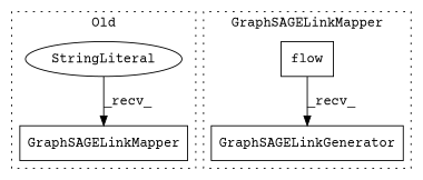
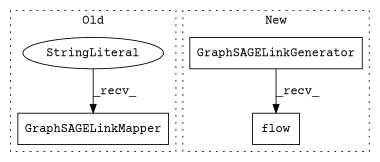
  digraph {
    fontname="Courier Prime"
    node [a=32 fontname="Courier Prime" shape=box]
    edge [fontname="Courier Prime"]
    n1 [l="20,1" label=GraphSAGELinkMapper s="3711,3798"]
    n2 [a=45 l=6 label=StringLiteral s=3792 shape=ellipse]
    n3 [l="5,1" label=flow s="3922,3957"]
    n4 [l="23,1" label=GraphSAGELinkGenerator s="3859,3920"]
    subgraph cluster_1 {
      label=Old
      style=dotted
      n1
      n2
    }
    subgraph cluster_2 {
-     label=GraphSAGELinkMapper
+     label=New
      style=dotted
      n3
      n4
    }
    n2 -> n1 [label=_recv_]
-   n3 -> n4 [label=_recv_]
+   n4 -> n3 [label=_recv_]
  }
